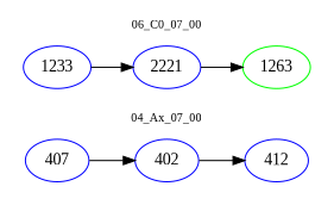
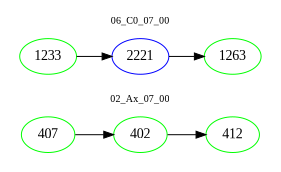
  digraph {
    fontname="Liberation Serif"
    rankdir=LR
    node [color=green fontname="Liberation Serif"]
    edge [color=black fontname="Liberation Serif"]
-   n1 [color=blue label=407]
-   n2 [color=blue label=402]
-   n3 [color=blue label=412]
-   n4 [color=blue label=1233]
+   n1 [label=407]
+   n2 [label=402]
+   n3 [label=412]
+   n4 [label=1233]
    n5 [color=blue label=2221]
    n6 [label=1263]
    subgraph cluster_1 {
      color=white
      fontsize=10
-     label="04_Ax_07_00"
+     label="02_Ax_07_00"
      n1
      n2
      n3
    }
    subgraph cluster_2 {
      color=white
      fontsize=10
      label="06_C0_07_00"
      n4
      n5
      n6
    }
    n1 -> n2
    n2 -> n3
    n4 -> n5
    n5 -> n6
  }
